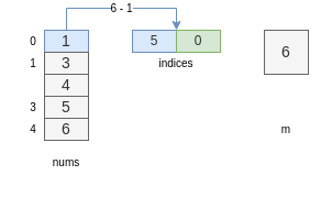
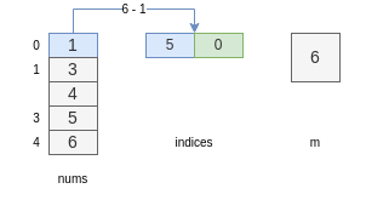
  <mxCell id="0" />
  <mxCell id="1" parent="0" />
  <mxCell id="2" value="&lt;font style=&quot;font-size: 10px;&quot;&gt;6 - 1&lt;/font&gt;" style="edgeStyle=orthogonalEdgeStyle;rounded=0;orthogonalLoop=1;jettySize=auto;html=1;exitX=0.5;exitY=0;exitDx=0;exitDy=0;entryX=0;entryY=0;entryDx=0;entryDy=0;fillColor=#dae8fc;strokeColor=#6c8ebf;" parent="1" source="3" target="7" edge="1"><mxGeometry relative="1" as="geometry" /></mxCell>
  <mxCell id="3" value="1" style="rounded=0;whiteSpace=wrap;html=1;fontSize=14;fillColor=#dae8fc;strokeColor=#6c8ebf;fontColor=#333333;" parent="1" vertex="1"><mxGeometry x="40" y="20" width="40" height="20" as="geometry" /></mxCell>
  <mxCell id="4" value="3" style="rounded=0;whiteSpace=wrap;html=1;fontSize=14;fillColor=#f5f5f5;strokeColor=#666666;fontColor=#333333;" parent="1" vertex="1"><mxGeometry x="40" y="40" width="40" height="20" as="geometry" /></mxCell>
  <mxCell id="5" value="4" style="rounded=0;whiteSpace=wrap;html=1;fontSize=14;fillColor=#f5f5f5;strokeColor=#666666;fontColor=#333333;" parent="1" vertex="1"><mxGeometry x="40" y="60" width="40" height="20" as="geometry" /></mxCell>
  <mxCell id="6" value="5" style="rounded=0;whiteSpace=wrap;html=1;fillColor=#dae8fc;strokeColor=#6c8ebf;fontColor=#333333;" parent="1" vertex="1"><mxGeometry x="120" y="20" width="40" height="20" as="geometry" /></mxCell>
  <mxCell id="7" value="0" style="rounded=0;whiteSpace=wrap;html=1;fillColor=#d5e8d4;strokeColor=#82b366;fontColor=#333333;" parent="1" vertex="1"><mxGeometry x="160" y="20" width="40" height="20" as="geometry" /></mxCell>
  <mxCell id="8" value="6" style="rounded=0;whiteSpace=wrap;html=1;fontSize=14;fillColor=#f5f5f5;strokeColor=#666666;fontColor=#333333;" parent="1" vertex="1"><mxGeometry x="240" y="20" width="40" height="40" as="geometry" /></mxCell>
  <mxCell id="9" value="m" style="text;html=1;align=center;verticalAlign=middle;whiteSpace=wrap;rounded=0;fontSize=10;" parent="1" vertex="1"><mxGeometry x="240" y="100" width="40" height="20" as="geometry" /></mxCell>
- <mxCell id="10" value="indices" style="text;html=1;align=center;verticalAlign=middle;whiteSpace=wrap;rounded=0;fontSize=10;" parent="1" vertex="1"><mxGeometry x="120" y="40" width="80" height="20" as="geometry" /></mxCell>
+ <mxCell id="10" value="indices" style="text;html=1;align=center;verticalAlign=middle;whiteSpace=wrap;rounded=0;fontSize=10;" parent="1" vertex="1"><mxGeometry x="120" y="100" width="80" height="20" as="geometry" /></mxCell>
  <mxCell id="11" value="nums" style="text;html=1;align=center;verticalAlign=middle;whiteSpace=wrap;rounded=0;fontSize=10;" parent="1" vertex="1"><mxGeometry x="40" y="130" width="40" height="20" as="geometry" /></mxCell>
  <mxCell id="12" value="5" style="rounded=0;whiteSpace=wrap;html=1;fontSize=14;fillColor=#f5f5f5;strokeColor=#666666;fontColor=#333333;" vertex="1" parent="1"><mxGeometry x="40" y="80" width="40" height="20" as="geometry" /></mxCell>
  <mxCell id="13" value="6" style="rounded=0;whiteSpace=wrap;html=1;fontSize=14;fillColor=#f5f5f5;strokeColor=#666666;fontColor=#333333;" vertex="1" parent="1"><mxGeometry x="40" y="100" width="40" height="20" as="geometry" /></mxCell>
  <mxCell id="14" value="0" style="text;html=1;align=center;verticalAlign=middle;whiteSpace=wrap;rounded=0;fontSize=10;" vertex="1" parent="1"><mxGeometry x="20" y="20" width="20" height="20" as="geometry" /></mxCell>
  <mxCell id="15" value="1" style="text;html=1;align=center;verticalAlign=middle;whiteSpace=wrap;rounded=0;fontSize=10;" vertex="1" parent="1"><mxGeometry x="20" y="40" width="20" height="20" as="geometry" /></mxCell>
  <mxCell id="16" value="3" style="text;html=1;align=center;verticalAlign=middle;whiteSpace=wrap;rounded=0;fontSize=10;" vertex="1" parent="1"><mxGeometry x="20" y="80" width="20" height="20" as="geometry" /></mxCell>
  <mxCell id="17" value="4" style="text;html=1;align=center;verticalAlign=middle;whiteSpace=wrap;rounded=0;fontSize=10;" vertex="1" parent="1"><mxGeometry x="20" y="100" width="20" height="20" as="geometry" /></mxCell>
